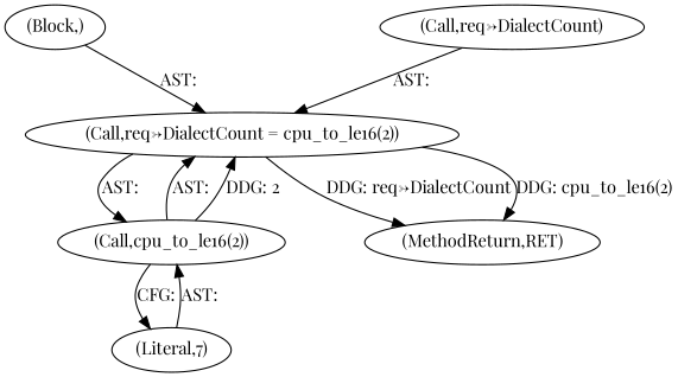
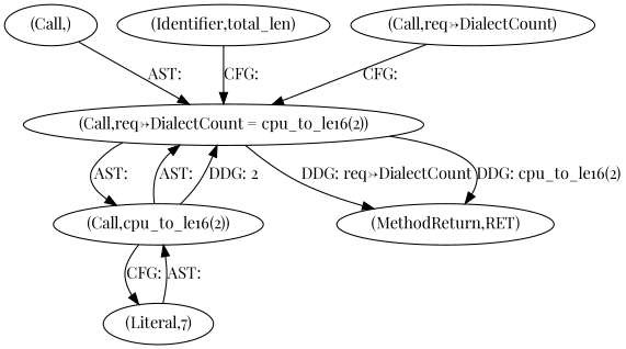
  digraph {
    fontname="Playfair Display"
    node [fontname="Playfair Display"]
    edge [fontname="Playfair Display"]
    n1 [label="(Call,req->DialectCount = cpu_to_le16(2))"]
    n2 [label="(Call,cpu_to_le16(2))"]
    n3 [label="(MethodReturn,RET)"]
    n4 [label="(Literal,7)"]
-   n5 [label="(Block,)"]
+   n5 [label="(Call,)"]
+   n6 [label="(Identifier,total_len)"]
    n7 [label="(Call,req->DialectCount)"]
    n1 -> n2 [label="AST: "]
    n1 -> n3 [label="DDG: req->DialectCount"]
    n1 -> n3 [label="DDG: cpu_to_le16(2)"]
    n2 -> n1 [label="AST: "]
    n2 -> n1 [label="DDG: 2"]
    n2 -> n4 [label="CFG: "]
    n4 -> n2 [label="AST: "]
    n5 -> n1 [label="AST: "]
-   n7 -> n1 [label="AST: "]
+   n6 -> n1 [label="CFG: "]
+   n7 -> n1 [label="CFG: "]
  }
